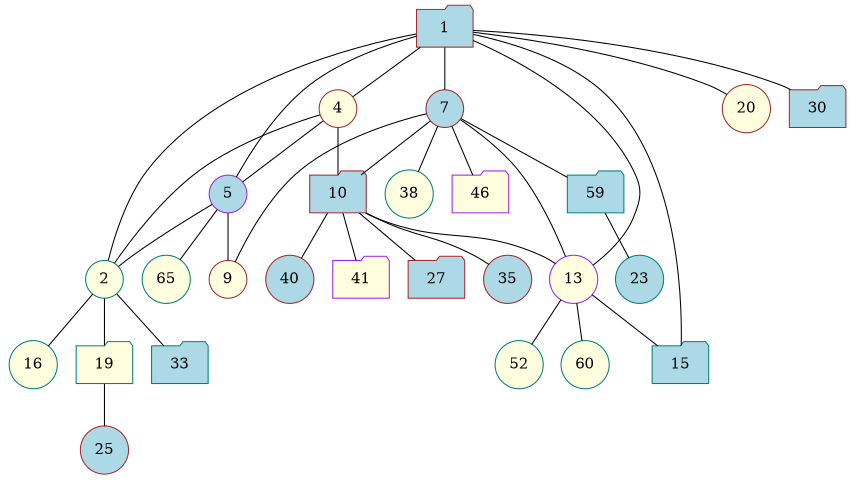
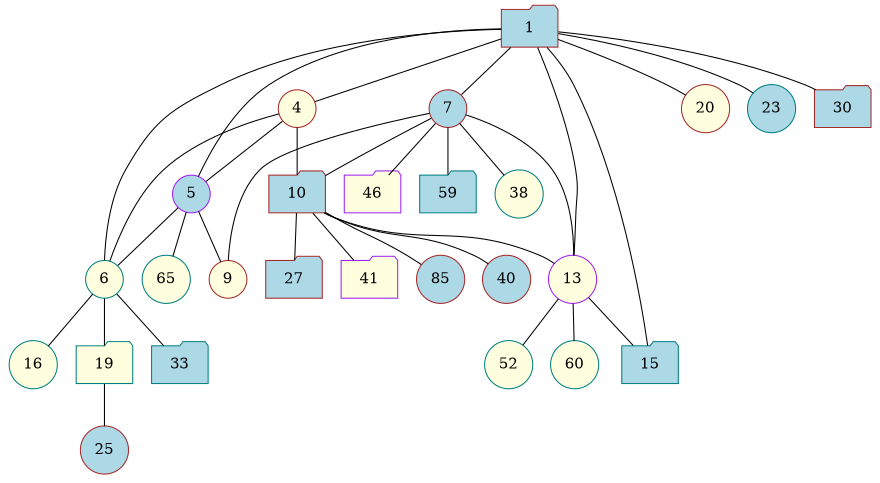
  graph {
    node [color=brown fillcolor=lightblue shape=circle style=filled]
    1 [shape=folder super="+2+3+63"]
    4 [fillcolor=lightyellow super="+12"]
    5 [color=purple]
-   6 [color=teal fillcolor=lightyellow label=2]
+   6 [color=teal fillcolor=lightyellow]
    7 [super="+21+32+31+8"]
    13 [color=purple fillcolor=lightyellow super="+25+44+28"]
    15 [color=teal shape=folder super="+43+51+55"]
    20 [fillcolor=lightyellow]
    23 [color=teal]
    30 [shape=folder]
    10 [shape=folder super="+50+64+45+11+26+24+17"]
    9 [fillcolor=lightyellow]
    65 [color=teal fillcolor=lightyellow super="+67"]
    16 [color=teal fillcolor=lightyellow super="+18"]
    19 [color=teal fillcolor=lightyellow shape=folder super="+42"]
    33 [color=teal shape=folder]
    38 [color=teal fillcolor=lightyellow]
    46 [color=purple fillcolor=lightyellow shape=folder]
    59 [color=teal shape=folder]
    52 [color=teal fillcolor=lightyellow]
    60 [color=teal fillcolor=lightyellow]
    27 [shape=folder]
-   35
+   35 [label=85]
    40
    41 [color=purple fillcolor=lightyellow shape=folder]
    n26 [label=25 super="+53+36"]
    1 -- 4
    1 -- 5
    1 -- 6
    1 -- 7 [weight=2]
    1 -- 13
    1 -- 15
    1 -- 20
-   59 -- 23
+   1 -- 23
    1 -- 30
    4 -- 5
    4 -- 6
    4 -- 10 [weight=2]
    5 -- 6
    5 -- 9
    5 -- 65
    6 -- 16
    6 -- 19
    6 -- 33
    7 -- 13
    7 -- 10
    7 -- 9 [weight=2]
    7 -- 38
    7 -- 46
    7 -- 59
    13 -- 15
    13 -- 52
    13 -- 60
    10 -- 13 [weight=3]
    10 -- 27
    10 -- 35
    10 -- 40
    10 -- 41
    19 -- n26
  }
